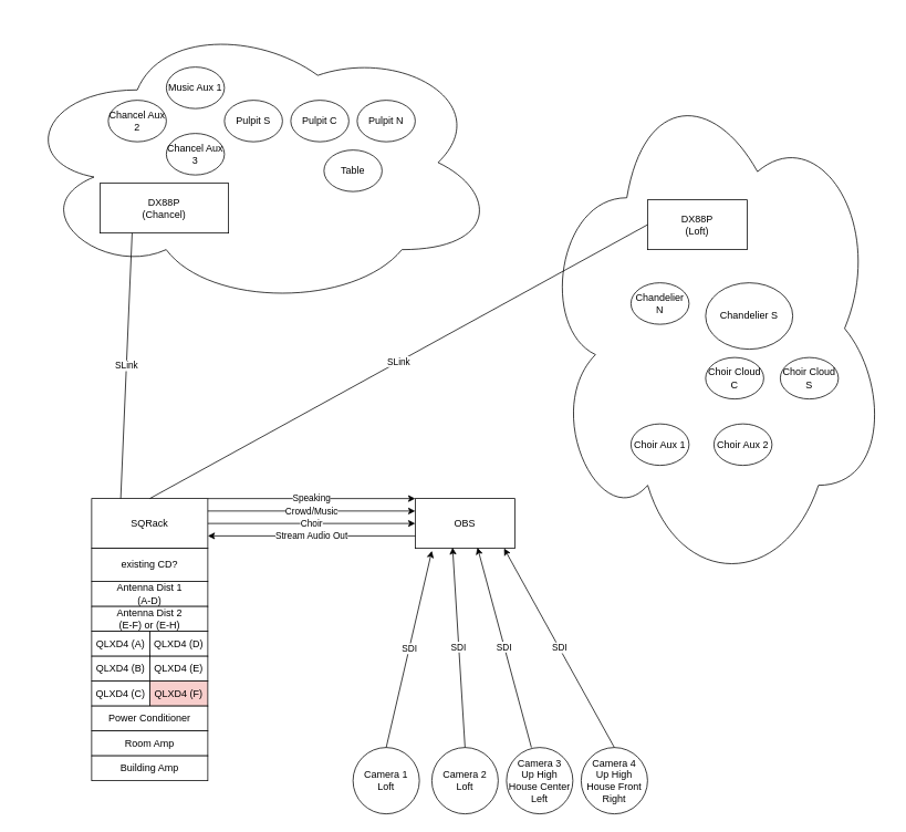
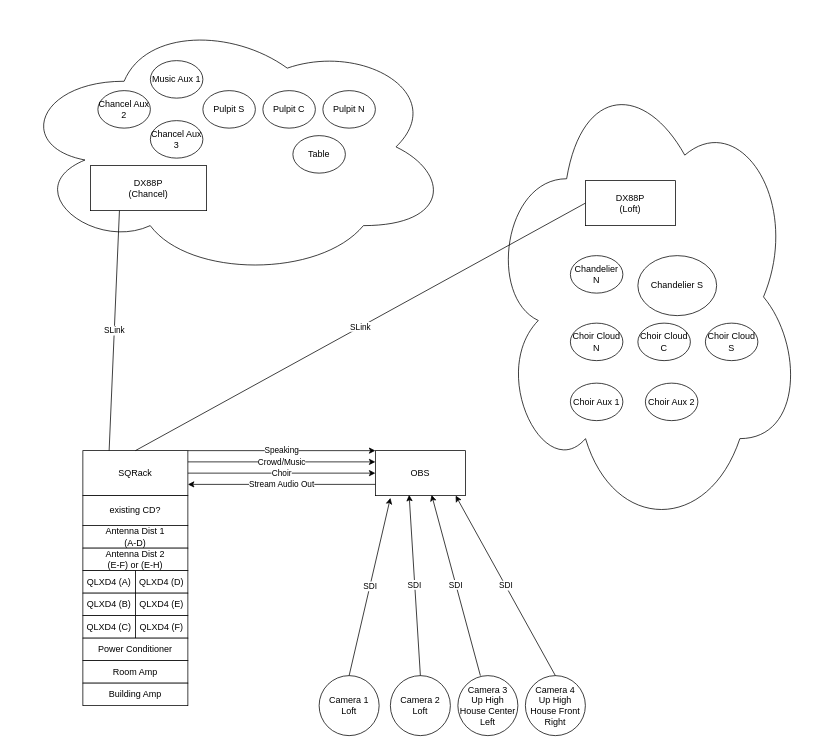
  <mxCell id="0" />
  <mxCell id="1" parent="0" />
  <mxCell id="2" value="" style="ellipse;shape=cloud;whiteSpace=wrap;html=1;" vertex="1" parent="1"><mxGeometry y="20" width="580" height="350" as="geometry" x="20" /></mxCell>
  <mxCell id="3" value="" style="ellipse;shape=cloud;whiteSpace=wrap;html=1;" vertex="1" parent="1"><mxGeometry x="650" y="80" width="420" height="630" as="geometry" /></mxCell>
  <mxCell id="4" value="SQRack" style="rounded=0;whiteSpace=wrap;html=1;" vertex="1" parent="1"><mxGeometry x="110" y="600" width="140" height="60" as="geometry" /></mxCell>
  <mxCell id="5" value="DX88P&lt;div&gt;(Chancel)&lt;/div&gt;" style="rounded=0;whiteSpace=wrap;html=1;" vertex="1" parent="1"><mxGeometry x="120" y="220" width="155" height="60" as="geometry" /></mxCell>
  <mxCell id="6" value="SLink" style="endArrow=none;html=1;rounded=0;entryX=0.25;entryY=1;entryDx=0;entryDy=0;exitX=0.25;exitY=0;exitDx=0;exitDy=0;" edge="1" parent="1" source="4" target="5"><mxGeometry width="50" height="50" relative="1" as="geometry"><mxPoint x="540" y="590" as="sourcePoint" /><mxPoint x="590" y="540" as="targetPoint" /></mxGeometry></mxCell>
  <mxCell id="7" value="OBS" style="rounded=0;whiteSpace=wrap;html=1;" vertex="1" parent="1"><mxGeometry x="500" y="600" width="120" height="60" as="geometry" /></mxCell>
  <mxCell id="8" value="Speaking" style="endArrow=classic;html=1;rounded=0;exitX=1;exitY=0;exitDx=0;exitDy=0;entryX=0;entryY=0;entryDx=0;entryDy=0;" edge="1" parent="1" source="4" target="7"><mxGeometry width="50" height="50" relative="1" as="geometry"><mxPoint x="540" y="760" as="sourcePoint" /><mxPoint x="590" y="710" as="targetPoint" /></mxGeometry></mxCell>
  <mxCell id="9" value="Crowd/Music" style="endArrow=classic;html=1;rounded=0;exitX=1;exitY=0.25;exitDx=0;exitDy=0;entryX=0;entryY=0.25;entryDx=0;entryDy=0;" edge="1" parent="1" source="4" target="7"><mxGeometry width="50" height="50" relative="1" as="geometry"><mxPoint x="540" y="760" as="sourcePoint" /><mxPoint x="590" y="710" as="targetPoint" /></mxGeometry></mxCell>
  <mxCell id="10" value="Choir" style="endArrow=classic;html=1;rounded=0;exitX=1;exitY=0.5;exitDx=0;exitDy=0;entryX=0;entryY=0.5;entryDx=0;entryDy=0;" edge="1" parent="1" source="4" target="7"><mxGeometry width="50" height="50" relative="1" as="geometry"><mxPoint x="540" y="760" as="sourcePoint" /><mxPoint x="590" y="710" as="targetPoint" /></mxGeometry></mxCell>
  <mxCell id="11" value="Stream Audio Out" style="endArrow=classic;html=1;rounded=0;entryX=1;entryY=0.75;entryDx=0;entryDy=0;exitX=0;exitY=0.75;exitDx=0;exitDy=0;" edge="1" parent="1" source="7" target="4"><mxGeometry width="50" height="50" relative="1" as="geometry"><mxPoint x="540" y="760" as="sourcePoint" /><mxPoint x="590" y="710" as="targetPoint" /></mxGeometry></mxCell>
  <mxCell id="12" value="DX88P&lt;div&gt;(Loft)&lt;/div&gt;" style="rounded=0;whiteSpace=wrap;html=1;" vertex="1" parent="1"><mxGeometry x="780" y="240" width="120" height="60" as="geometry" /></mxCell>
  <mxCell id="13" value="Chandelier N" style="ellipse;whiteSpace=wrap;html=1;" vertex="1" parent="1"><mxGeometry x="760" y="340" width="70" height="50" as="geometry" /></mxCell>
  <mxCell id="14" value="Chandelier S" style="ellipse;whiteSpace=wrap;html=1;" vertex="1" parent="1"><mxGeometry x="850" y="340" width="105" height="80" as="geometry" /></mxCell>
+ <mxCell id="15" value="Choir Cloud N" style="ellipse;whiteSpace=wrap;html=1;" vertex="1" parent="1"><mxGeometry x="760" y="430" width="70" height="50" as="geometry" /></mxCell>
  <mxCell id="16" value="Choir Cloud C" style="ellipse;whiteSpace=wrap;html=1;" vertex="1" parent="1"><mxGeometry x="850" y="430" width="70" height="50" as="geometry" /></mxCell>
  <mxCell id="17" value="Choir Cloud S" style="ellipse;whiteSpace=wrap;html=1;" vertex="1" parent="1"><mxGeometry x="940" y="430" width="70" height="50" as="geometry" /></mxCell>
  <mxCell id="18" value="Choir Aux 1" style="ellipse;whiteSpace=wrap;html=1;" vertex="1" parent="1"><mxGeometry x="760" y="510" width="70" height="50" as="geometry" /></mxCell>
  <mxCell id="19" value="Choir Aux 2" style="ellipse;whiteSpace=wrap;html=1;" vertex="1" parent="1"><mxGeometry x="860" y="510" width="70" height="50" as="geometry" /></mxCell>
  <mxCell id="20" value="Antenna Dist 1&lt;div&gt;(A-D)&lt;/div&gt;" style="rounded=0;whiteSpace=wrap;html=1;" vertex="1" parent="1"><mxGeometry x="110" y="700" width="140" height="30" as="geometry" /></mxCell>
  <mxCell id="21" value="SLink" style="endArrow=none;html=1;rounded=0;exitX=0.5;exitY=0;exitDx=0;exitDy=0;entryX=0;entryY=0.5;entryDx=0;entryDy=0;" edge="1" parent="1" source="4" target="12"><mxGeometry width="50" height="50" relative="1" as="geometry"><mxPoint x="540" y="490" as="sourcePoint" /><mxPoint x="580" y="240" as="targetPoint" /></mxGeometry></mxCell>
  <mxCell id="22" value="Chancel Aux 2" style="ellipse;whiteSpace=wrap;html=1;" vertex="1" parent="1"><mxGeometry x="130" y="120" width="70" height="50" as="geometry" /></mxCell>
  <mxCell id="23" value="Music Aux 1" style="ellipse;whiteSpace=wrap;html=1;" vertex="1" parent="1"><mxGeometry x="200" y="80" width="70" height="50" as="geometry" /></mxCell>
  <mxCell id="24" value="Table" style="ellipse;whiteSpace=wrap;html=1;" vertex="1" parent="1"><mxGeometry x="390" y="180" width="70" height="50" as="geometry" /></mxCell>
  <mxCell id="25" value="Pulpit S" style="ellipse;whiteSpace=wrap;html=1;" vertex="1" parent="1"><mxGeometry x="270" y="120" width="70" height="50" as="geometry" /></mxCell>
  <mxCell id="26" value="Pulpit C" style="ellipse;whiteSpace=wrap;html=1;" vertex="1" parent="1"><mxGeometry x="350" y="120" width="70" height="50" as="geometry" /></mxCell>
  <mxCell id="27" value="Pulpit N" style="ellipse;whiteSpace=wrap;html=1;" vertex="1" parent="1"><mxGeometry x="430" y="120" width="70" height="50" as="geometry" /></mxCell>
  <mxCell id="28" value="Chancel Aux 3" style="ellipse;whiteSpace=wrap;html=1;" vertex="1" parent="1"><mxGeometry x="200" width="70" height="50" as="geometry" y="160" /></mxCell>
  <mxCell id="29" value="Antenna Dist 2&lt;div&gt;(E-F) or (E-H)&lt;/div&gt;" style="rounded=0;whiteSpace=wrap;html=1;" vertex="1" parent="1"><mxGeometry x="110" y="730" width="140" height="30" as="geometry" /></mxCell>
  <mxCell id="30" value="QLXD4 (A)" style="rounded=0;whiteSpace=wrap;html=1;" vertex="1" parent="1"><mxGeometry x="110" y="760" width="70" height="30" as="geometry" /></mxCell>
  <mxCell id="31" value="QLXD4 (D)" style="rounded=0;whiteSpace=wrap;html=1;" vertex="1" parent="1"><mxGeometry x="180" y="760" width="70" height="30" as="geometry" /></mxCell>
  <mxCell id="32" value="QLXD4 (B)" style="rounded=0;whiteSpace=wrap;html=1;" vertex="1" parent="1"><mxGeometry x="110" y="790" width="70" height="30" as="geometry" /></mxCell>
  <mxCell id="33" value="QLXD4 (E)" style="rounded=0;whiteSpace=wrap;html=1;" vertex="1" parent="1"><mxGeometry x="180" y="790" width="70" height="30" as="geometry" /></mxCell>
  <mxCell id="34" value="QLXD4 (C)" style="rounded=0;whiteSpace=wrap;html=1;" vertex="1" parent="1"><mxGeometry x="110" y="820" width="70" height="30" as="geometry" /></mxCell>
- <mxCell id="35" value="QLXD4 (F)" style="rounded=0;whiteSpace=wrap;html=1;fillColor=#f8cecc;" vertex="1" parent="1"><mxGeometry x="180" y="820" width="70" height="30" as="geometry" /></mxCell>
+ <mxCell id="35" value="QLXD4 (F)" style="rounded=0;whiteSpace=wrap;html=1;" vertex="1" parent="1"><mxGeometry x="180" y="820" width="70" height="30" as="geometry" /></mxCell>
  <mxCell id="36" value="existing CD?" style="rounded=0;whiteSpace=wrap;html=1;" vertex="1" parent="1"><mxGeometry x="110" y="660" width="140" height="40" as="geometry" /></mxCell>
  <mxCell id="37" value="Power Conditioner" style="rounded=0;whiteSpace=wrap;html=1;" vertex="1" parent="1"><mxGeometry x="110" y="850" width="140" height="30" as="geometry" /></mxCell>
  <mxCell id="38" value="Room Amp" style="rounded=0;whiteSpace=wrap;html=1;" vertex="1" parent="1"><mxGeometry x="110" y="880" width="140" height="30" as="geometry" /></mxCell>
  <mxCell id="39" value="Building Amp" style="rounded=0;whiteSpace=wrap;html=1;" vertex="1" parent="1"><mxGeometry x="110" y="910" width="140" height="30" as="geometry" /></mxCell>
  <mxCell id="40" value="Camera 3&lt;div&gt;Up High&lt;/div&gt;&lt;div&gt;House Center Left&lt;/div&gt;" style="ellipse;whiteSpace=wrap;html=1;aspect=fixed;" vertex="1" parent="1"><mxGeometry x="610" y="900" width="80" height="80" as="geometry" /></mxCell>
  <mxCell id="41" value="Camera 1&lt;div&gt;Loft&lt;/div&gt;" style="ellipse;whiteSpace=wrap;html=1;aspect=fixed;" vertex="1" parent="1"><mxGeometry x="425" y="900" width="80" height="80" as="geometry" /></mxCell>
  <mxCell id="42" value="Camera 2&lt;div&gt;Loft&lt;/div&gt;" style="ellipse;whiteSpace=wrap;html=1;aspect=fixed;" vertex="1" parent="1"><mxGeometry x="520" y="900" width="80" height="80" as="geometry" /></mxCell>
  <mxCell id="43" value="Camera 4&lt;div&gt;Up High&lt;/div&gt;&lt;div&gt;House Front Right&lt;/div&gt;" style="ellipse;whiteSpace=wrap;html=1;aspect=fixed;" vertex="1" parent="1"><mxGeometry x="700" y="900" width="80" height="80" as="geometry" /></mxCell>
  <mxCell id="44" value="SDI" style="endArrow=classic;html=1;rounded=0;exitX=0.5;exitY=0;exitDx=0;exitDy=0;entryX=0.167;entryY=1.05;entryDx=0;entryDy=0;entryPerimeter=0;" edge="1" parent="1" source="41" target="7"><mxGeometry width="50" height="50" relative="1" as="geometry"><mxPoint x="540" y="820" as="sourcePoint" /><mxPoint x="590" y="770" as="targetPoint" /></mxGeometry></mxCell>
  <mxCell id="45" value="SDI" style="endArrow=classic;html=1;rounded=0;exitX=0.5;exitY=0;exitDx=0;exitDy=0;entryX=0.375;entryY=0.983;entryDx=0;entryDy=0;entryPerimeter=0;" edge="1" parent="1" source="42" target="7"><mxGeometry width="50" height="50" relative="1" as="geometry"><mxPoint x="540" y="820" as="sourcePoint" /><mxPoint x="590" y="770" as="targetPoint" /></mxGeometry></mxCell>
  <mxCell id="46" value="SDI" style="endArrow=classic;html=1;rounded=0;exitX=0.375;exitY=0;exitDx=0;exitDy=0;exitPerimeter=0;entryX=0.625;entryY=0.983;entryDx=0;entryDy=0;entryPerimeter=0;" edge="1" parent="1" source="40" target="7"><mxGeometry width="50" height="50" relative="1" as="geometry"><mxPoint x="540" y="820" as="sourcePoint" /><mxPoint x="590" y="770" as="targetPoint" /></mxGeometry></mxCell>
  <mxCell id="47" value="SDI" style="endArrow=classic;html=1;rounded=0;entryX=0.892;entryY=1;entryDx=0;entryDy=0;entryPerimeter=0;exitX=0.5;exitY=0;exitDx=0;exitDy=0;" edge="1" parent="1" source="43" target="7"><mxGeometry width="50" height="50" relative="1" as="geometry"><mxPoint x="770" y="880" as="sourcePoint" /><mxPoint x="590" y="770" as="targetPoint" /></mxGeometry></mxCell>
